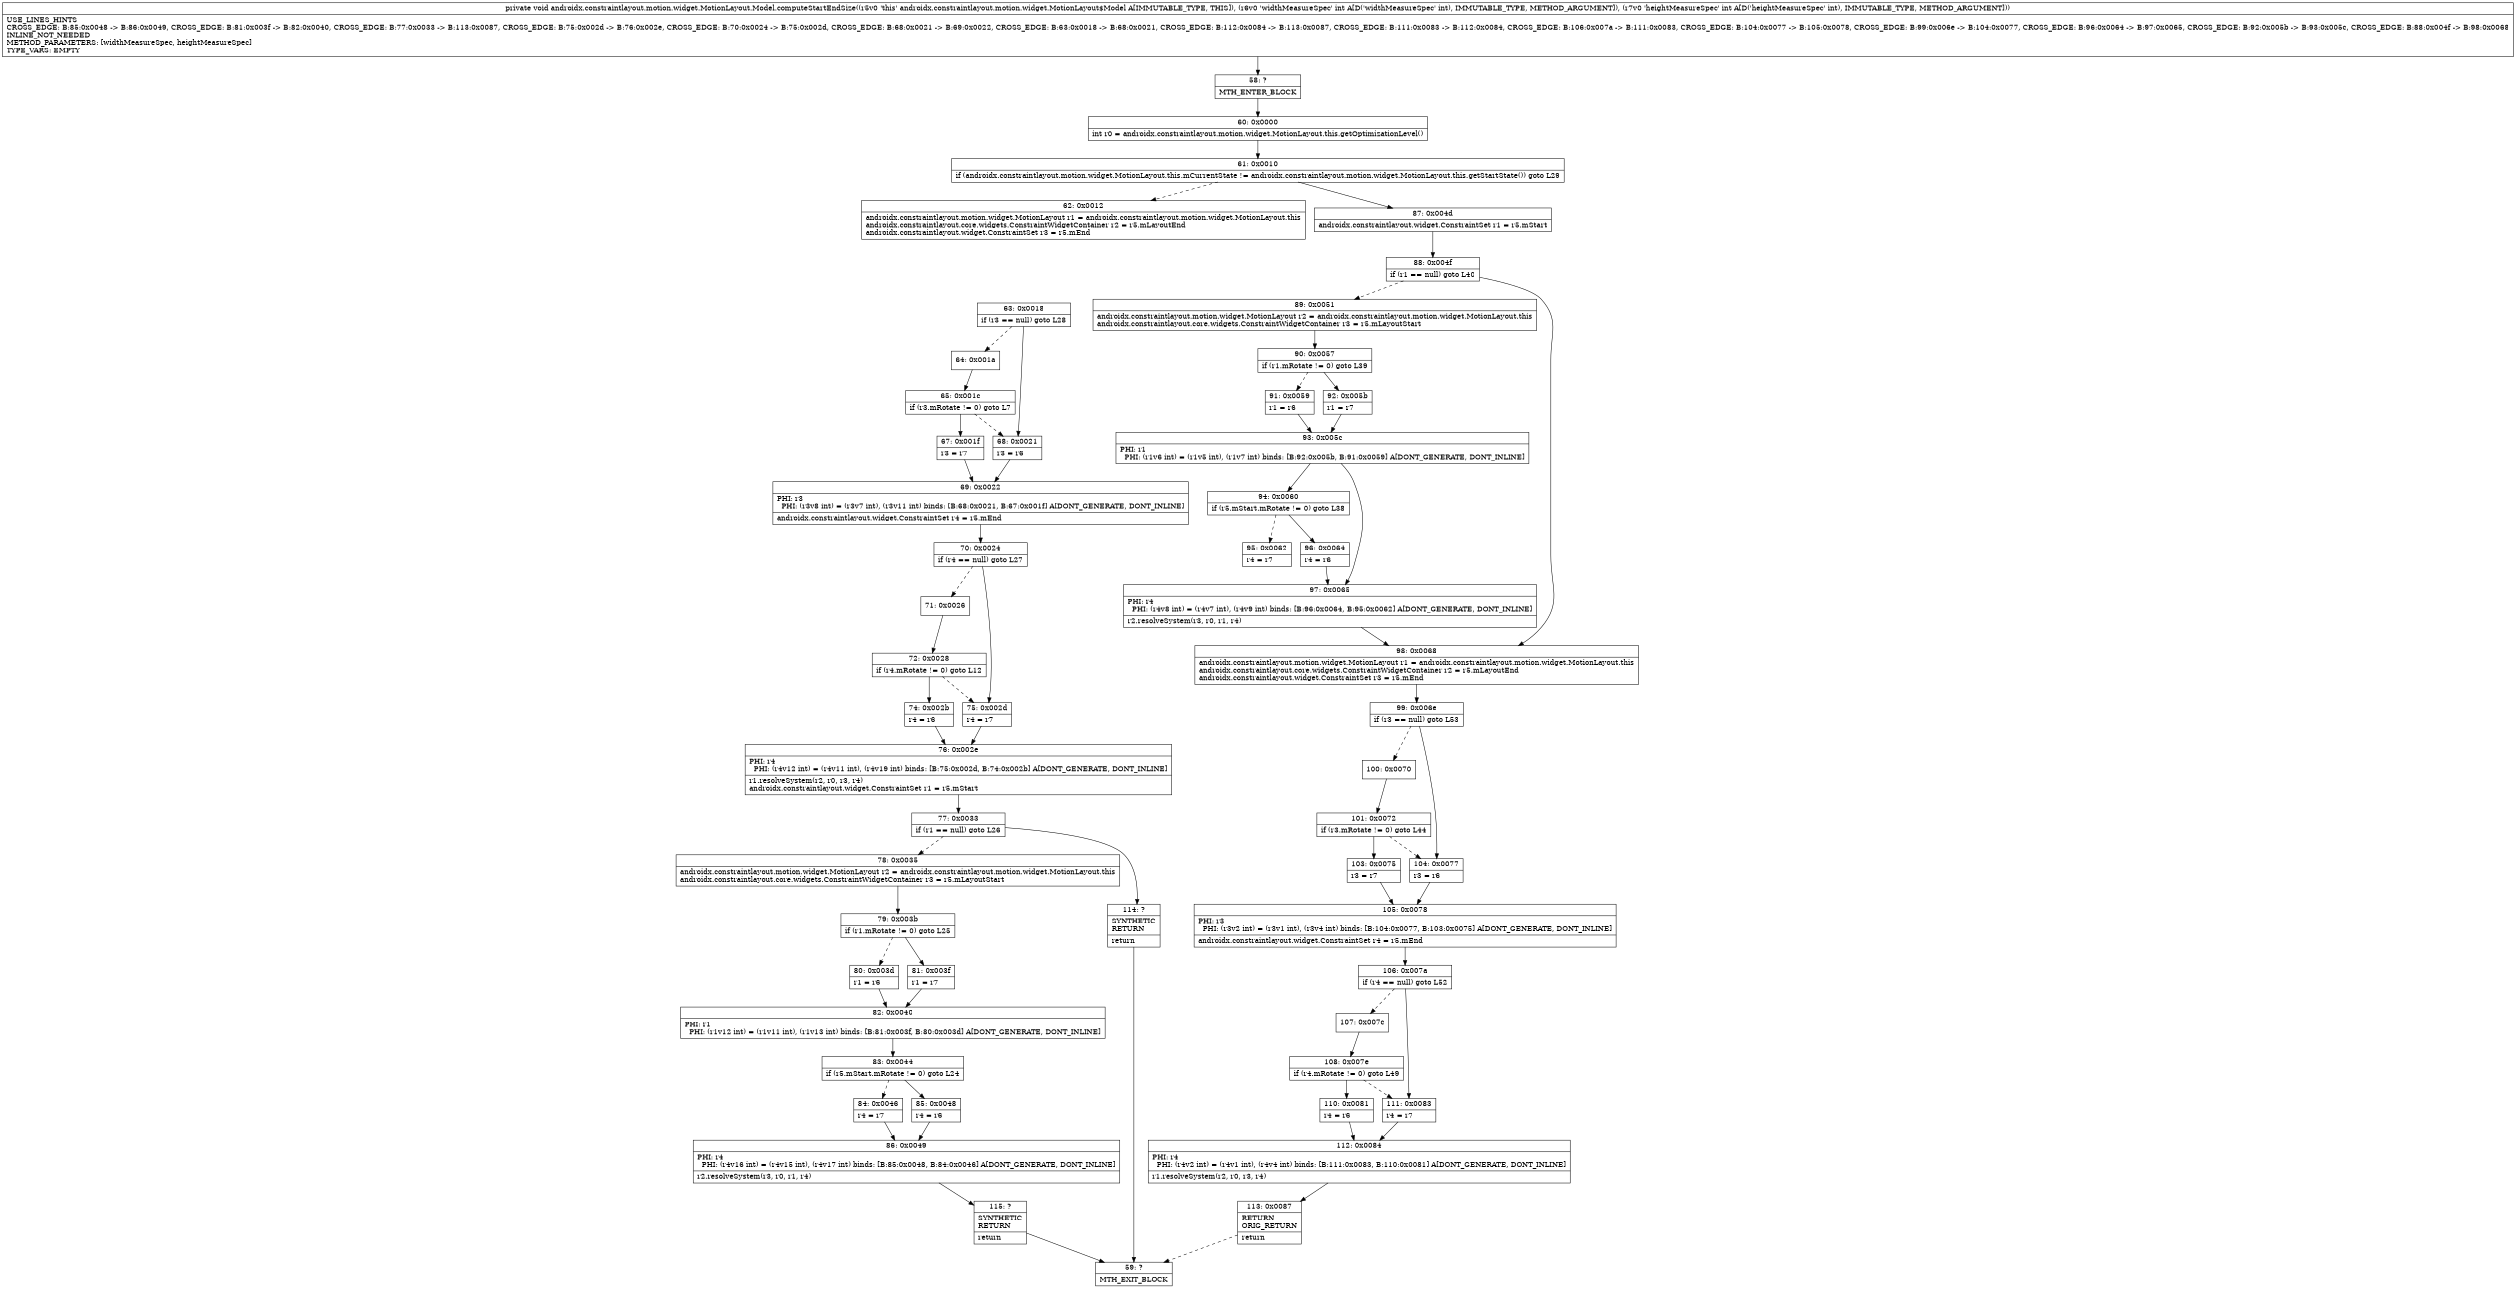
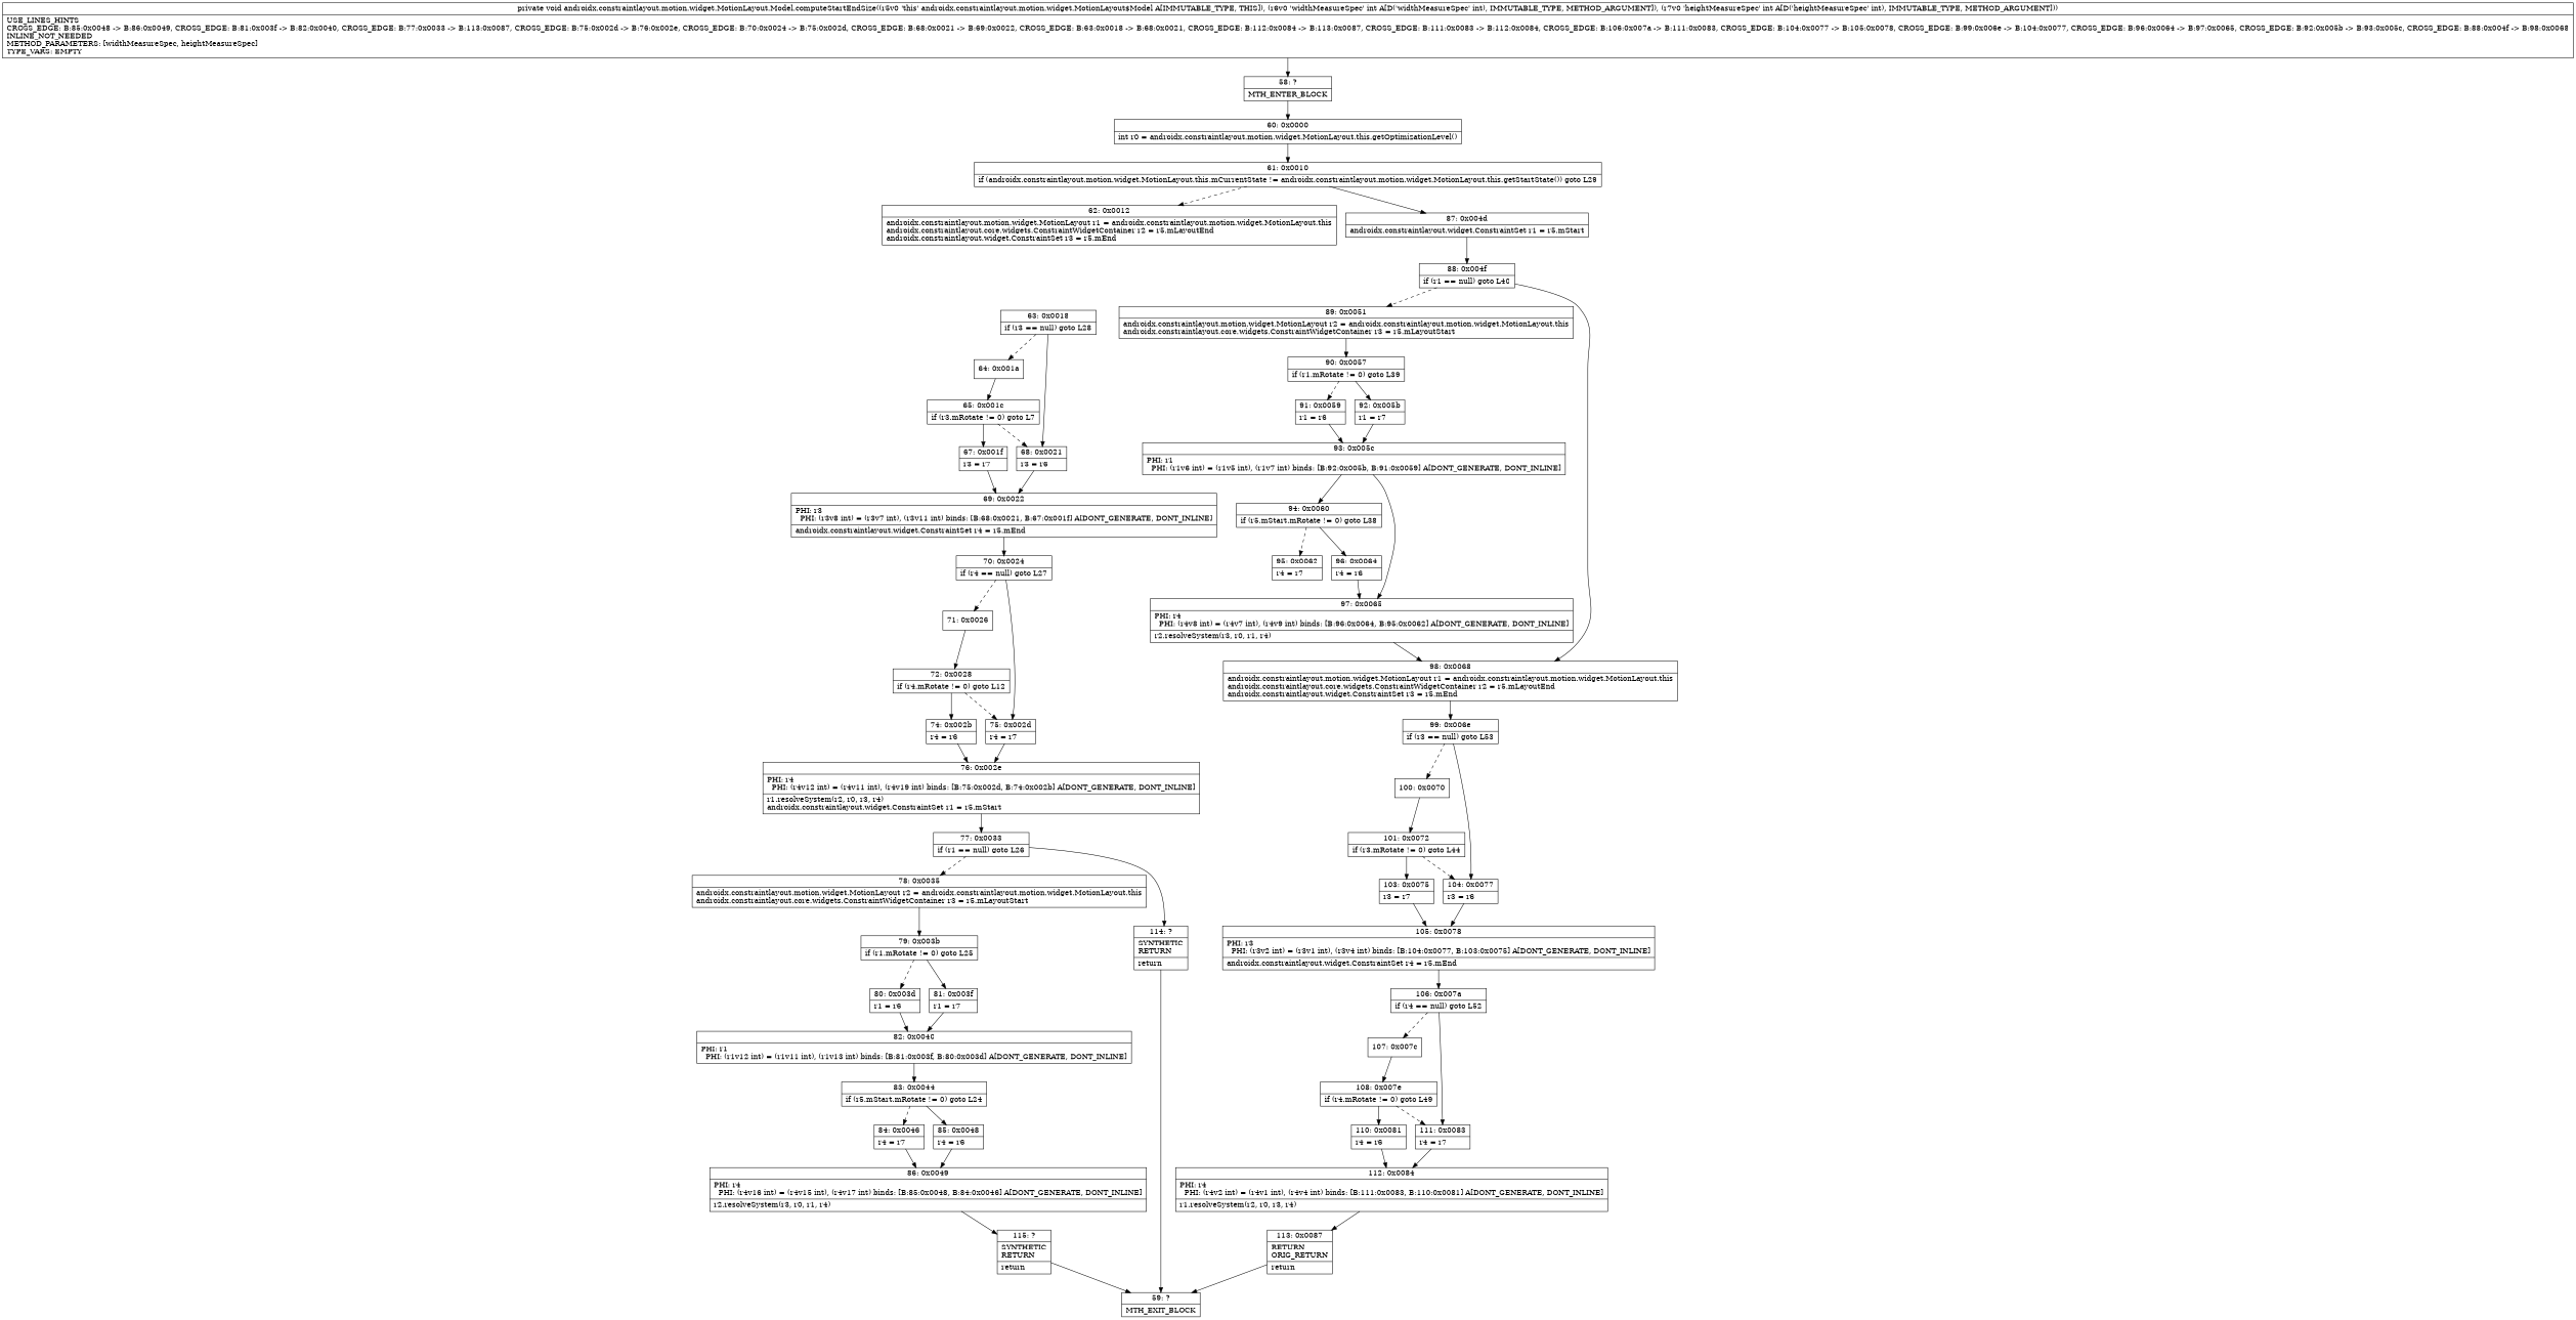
  digraph {
    node [shape=record]
    n1 [label="{58\:\ ?|MTH_ENTER_BLOCK\l}"]
    n2 [label="{60\:\ 0x0000|int r0 = androidx.constraintlayout.motion.widget.MotionLayout.this.getOptimizationLevel()\l}"]
    n3 [label="{61\:\ 0x0010|if (androidx.constraintlayout.motion.widget.MotionLayout.this.mCurrentState != androidx.constraintlayout.motion.widget.MotionLayout.this.getStartState()) goto L29\l}"]
    n4 [label="{62\:\ 0x0012|androidx.constraintlayout.motion.widget.MotionLayout r1 = androidx.constraintlayout.motion.widget.MotionLayout.this\landroidx.constraintlayout.core.widgets.ConstraintWidgetContainer r2 = r5.mLayoutEnd\landroidx.constraintlayout.widget.ConstraintSet r3 = r5.mEnd\l}"]
    n5 [label="{87\:\ 0x004d|androidx.constraintlayout.widget.ConstraintSet r1 = r5.mStart\l}"]
    n6 [label="{88\:\ 0x004f|if (r1 == null) goto L40\l}"]
    n7 [label="{63\:\ 0x0018|if (r3 == null) goto L28\l}"]
    n8 [label="{64\:\ 0x001a}"]
    n9 [label="{68\:\ 0x0021|r3 = r6\l}"]
    n10 [label="{65\:\ 0x001c|if (r3.mRotate != 0) goto L7\l}"]
    n11 [label="{69\:\ 0x0022|PHI: r3 \l  PHI: (r3v8 int) = (r3v7 int), (r3v11 int) binds: [B:68:0x0021, B:67:0x001f] A[DONT_GENERATE, DONT_INLINE]\l|androidx.constraintlayout.widget.ConstraintSet r4 = r5.mEnd\l}"]
    n12 [label="{67\:\ 0x001f|r3 = r7\l}"]
    n13 [label="{70\:\ 0x0024|if (r4 == null) goto L27\l}"]
    n14 [label="{71\:\ 0x0026}"]
    n15 [label="{75\:\ 0x002d|r4 = r7\l}"]
    n16 [label="{72\:\ 0x0028|if (r4.mRotate != 0) goto L12\l}"]
    n17 [label="{76\:\ 0x002e|PHI: r4 \l  PHI: (r4v12 int) = (r4v11 int), (r4v19 int) binds: [B:75:0x002d, B:74:0x002b] A[DONT_GENERATE, DONT_INLINE]\l|r1.resolveSystem(r2, r0, r3, r4)\landroidx.constraintlayout.widget.ConstraintSet r1 = r5.mStart\l}"]
    n18 [label="{74\:\ 0x002b|r4 = r6\l}"]
    n19 [label="{77\:\ 0x0033|if (r1 == null) goto L26\l}"]
    n20 [label="{78\:\ 0x0035|androidx.constraintlayout.motion.widget.MotionLayout r2 = androidx.constraintlayout.motion.widget.MotionLayout.this\landroidx.constraintlayout.core.widgets.ConstraintWidgetContainer r3 = r5.mLayoutStart\l}"]
    n21 [label="{114\:\ ?|SYNTHETIC\lRETURN\l|return\l}"]
    n22 [label="{79\:\ 0x003b|if (r1.mRotate != 0) goto L25\l}"]
    n23 [label="{59\:\ ?|MTH_EXIT_BLOCK\l}"]
    n24 [label="{80\:\ 0x003d|r1 = r6\l}"]
    n25 [label="{81\:\ 0x003f|r1 = r7\l}"]
    n26 [label="{82\:\ 0x0040|PHI: r1 \l  PHI: (r1v12 int) = (r1v11 int), (r1v13 int) binds: [B:81:0x003f, B:80:0x003d] A[DONT_GENERATE, DONT_INLINE]\l}"]
    n27 [label="{83\:\ 0x0044|if (r5.mStart.mRotate != 0) goto L24\l}"]
    n28 [label="{84\:\ 0x0046|r4 = r7\l}"]
    n29 [label="{85\:\ 0x0048|r4 = r6\l}"]
    n30 [label="{86\:\ 0x0049|PHI: r4 \l  PHI: (r4v16 int) = (r4v15 int), (r4v17 int) binds: [B:85:0x0048, B:84:0x0046] A[DONT_GENERATE, DONT_INLINE]\l|r2.resolveSystem(r3, r0, r1, r4)\l}"]
    n31 [label="{115\:\ ?|SYNTHETIC\lRETURN\l|return\l}"]
    n32 [label="{89\:\ 0x0051|androidx.constraintlayout.motion.widget.MotionLayout r2 = androidx.constraintlayout.motion.widget.MotionLayout.this\landroidx.constraintlayout.core.widgets.ConstraintWidgetContainer r3 = r5.mLayoutStart\l}"]
    n33 [label="{98\:\ 0x0068|androidx.constraintlayout.motion.widget.MotionLayout r1 = androidx.constraintlayout.motion.widget.MotionLayout.this\landroidx.constraintlayout.core.widgets.ConstraintWidgetContainer r2 = r5.mLayoutEnd\landroidx.constraintlayout.widget.ConstraintSet r3 = r5.mEnd\l}"]
    n34 [label="{90\:\ 0x0057|if (r1.mRotate != 0) goto L39\l}"]
    n35 [label="{99\:\ 0x006e|if (r3 == null) goto L53\l}"]
    n36 [label="{91\:\ 0x0059|r1 = r6\l}"]
    n37 [label="{92\:\ 0x005b|r1 = r7\l}"]
    n38 [label="{93\:\ 0x005c|PHI: r1 \l  PHI: (r1v6 int) = (r1v5 int), (r1v7 int) binds: [B:92:0x005b, B:91:0x0059] A[DONT_GENERATE, DONT_INLINE]\l}"]
    n39 [label="{94\:\ 0x0060|if (r5.mStart.mRotate != 0) goto L38\l}"]
    n40 [label="{97\:\ 0x0065|PHI: r4 \l  PHI: (r4v8 int) = (r4v7 int), (r4v9 int) binds: [B:96:0x0064, B:95:0x0062] A[DONT_GENERATE, DONT_INLINE]\l|r2.resolveSystem(r3, r0, r1, r4)\l}"]
    n41 [label="{95\:\ 0x0062|r4 = r7\l}"]
    n42 [label="{96\:\ 0x0064|r4 = r6\l}"]
    n43 [label="{100\:\ 0x0070}"]
    n44 [label="{104\:\ 0x0077|r3 = r6\l}"]
    n45 [label="{101\:\ 0x0072|if (r3.mRotate != 0) goto L44\l}"]
    n46 [label="{105\:\ 0x0078|PHI: r3 \l  PHI: (r3v2 int) = (r3v1 int), (r3v4 int) binds: [B:104:0x0077, B:103:0x0075] A[DONT_GENERATE, DONT_INLINE]\l|androidx.constraintlayout.widget.ConstraintSet r4 = r5.mEnd\l}"]
    n47 [label="{103\:\ 0x0075|r3 = r7\l}"]
    n48 [label="{106\:\ 0x007a|if (r4 == null) goto L52\l}"]
    n49 [label="{107\:\ 0x007c}"]
    n50 [label="{111\:\ 0x0083|r4 = r7\l}"]
    n51 [label="{108\:\ 0x007e|if (r4.mRotate != 0) goto L49\l}"]
    n52 [label="{112\:\ 0x0084|PHI: r4 \l  PHI: (r4v2 int) = (r4v1 int), (r4v4 int) binds: [B:111:0x0083, B:110:0x0081] A[DONT_GENERATE, DONT_INLINE]\l|r1.resolveSystem(r2, r0, r3, r4)\l}"]
    n53 [label="{110\:\ 0x0081|r4 = r6\l}"]
    n54 [label="{113\:\ 0x0087|RETURN\lORIG_RETURN\l|return\l}"]
    n55 [label="{private void androidx.constraintlayout.motion.widget.MotionLayout.Model.computeStartEndSize((r5v0 'this' androidx.constraintlayout.motion.widget.MotionLayout$Model A[IMMUTABLE_TYPE, THIS]), (r6v0 'widthMeasureSpec' int A[D('widthMeasureSpec' int), IMMUTABLE_TYPE, METHOD_ARGUMENT]), (r7v0 'heightMeasureSpec' int A[D('heightMeasureSpec' int), IMMUTABLE_TYPE, METHOD_ARGUMENT]))  | USE_LINES_HINTS\lCROSS_EDGE: B:85:0x0048 \-\> B:86:0x0049, CROSS_EDGE: B:81:0x003f \-\> B:82:0x0040, CROSS_EDGE: B:77:0x0033 \-\> B:113:0x0087, CROSS_EDGE: B:75:0x002d \-\> B:76:0x002e, CROSS_EDGE: B:70:0x0024 \-\> B:75:0x002d, CROSS_EDGE: B:68:0x0021 \-\> B:69:0x0022, CROSS_EDGE: B:63:0x0018 \-\> B:68:0x0021, CROSS_EDGE: B:112:0x0084 \-\> B:113:0x0087, CROSS_EDGE: B:111:0x0083 \-\> B:112:0x0084, CROSS_EDGE: B:106:0x007a \-\> B:111:0x0083, CROSS_EDGE: B:104:0x0077 \-\> B:105:0x0078, CROSS_EDGE: B:99:0x006e \-\> B:104:0x0077, CROSS_EDGE: B:96:0x0064 \-\> B:97:0x0065, CROSS_EDGE: B:92:0x005b \-\> B:93:0x005c, CROSS_EDGE: B:88:0x004f \-\> B:98:0x0068\lINLINE_NOT_NEEDED\lMETHOD_PARAMETERS: [widthMeasureSpec, heightMeasureSpec]\lTYPE_VARS: EMPTY\l}"]
    n1 -> n2
    n2 -> n3
    n3 -> n4 [style=dashed]
    n3 -> n5
    n5 -> n6
    n6 -> n32 [style=dashed]
    n6 -> n33
    n7 -> n8 [style=dashed]
    n7 -> n9
    n8 -> n10
    n9 -> n11
    n10 -> n9 [style=dashed]
    n10 -> n12
    n11 -> n13
    n12 -> n11
    n13 -> n14 [style=dashed]
    n13 -> n15
    n14 -> n16
    n15 -> n17
    n16 -> n15 [style=dashed]
    n16 -> n18
    n17 -> n19
    n18 -> n17
    n19 -> n20 [style=dashed]
    n19 -> n21
    n20 -> n22
    n21 -> n23
    n22 -> n24 [style=dashed]
    n22 -> n25
    n24 -> n26
    n25 -> n26
    n26 -> n27
    n27 -> n28 [style=dashed]
    n27 -> n29
    n28 -> n30
    n29 -> n30
    n30 -> n31
    n31 -> n23
    n32 -> n34
    n33 -> n35
    n34 -> n36 [style=dashed]
    n34 -> n37
    n35 -> n43 [style=dashed]
    n35 -> n44
    n36 -> n38
    n37 -> n38
    n38 -> n39
    n38 -> n40
    n39 -> n41 [style=dashed]
    n39 -> n42
    n40 -> n33
    n42 -> n40
    n43 -> n45
    n44 -> n46
    n45 -> n44 [style=dashed]
    n45 -> n47
    n46 -> n48
    n47 -> n46
    n48 -> n49 [style=dashed]
    n48 -> n50
    n49 -> n51
    n50 -> n52
    n51 -> n50 [style=dashed]
    n51 -> n53
    n52 -> n54
    n53 -> n52
-   n54 -> n23 [style=dashed]
+   n54 -> n23
    n55 -> n1
  }
